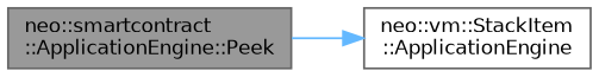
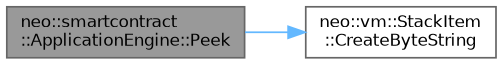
  digraph {
    rankdir=LR
    node [fontname=Helvetica fontsize=10 shape=box style=filled]
    n1 [color=gray40 fillcolor=grey60 fontcolor=black height=0.2 label="neo::smartcontract\l::ApplicationEngine::Peek" width=0.4]
-   n2 [color=grey40 fillcolor=white height=0.2 label="neo::vm::StackItem\l::ApplicationEngine" width=0.4]
+   n2 [color=grey40 fillcolor=white height=0.2 label="neo::vm::StackItem\l::CreateByteString" width=0.4]
    n1 -> n2 [color=steelblue1 fontname=Helvetica fontsize=10 labelfontname=Helvetica labelfontsize=10 style=solid]
  }
